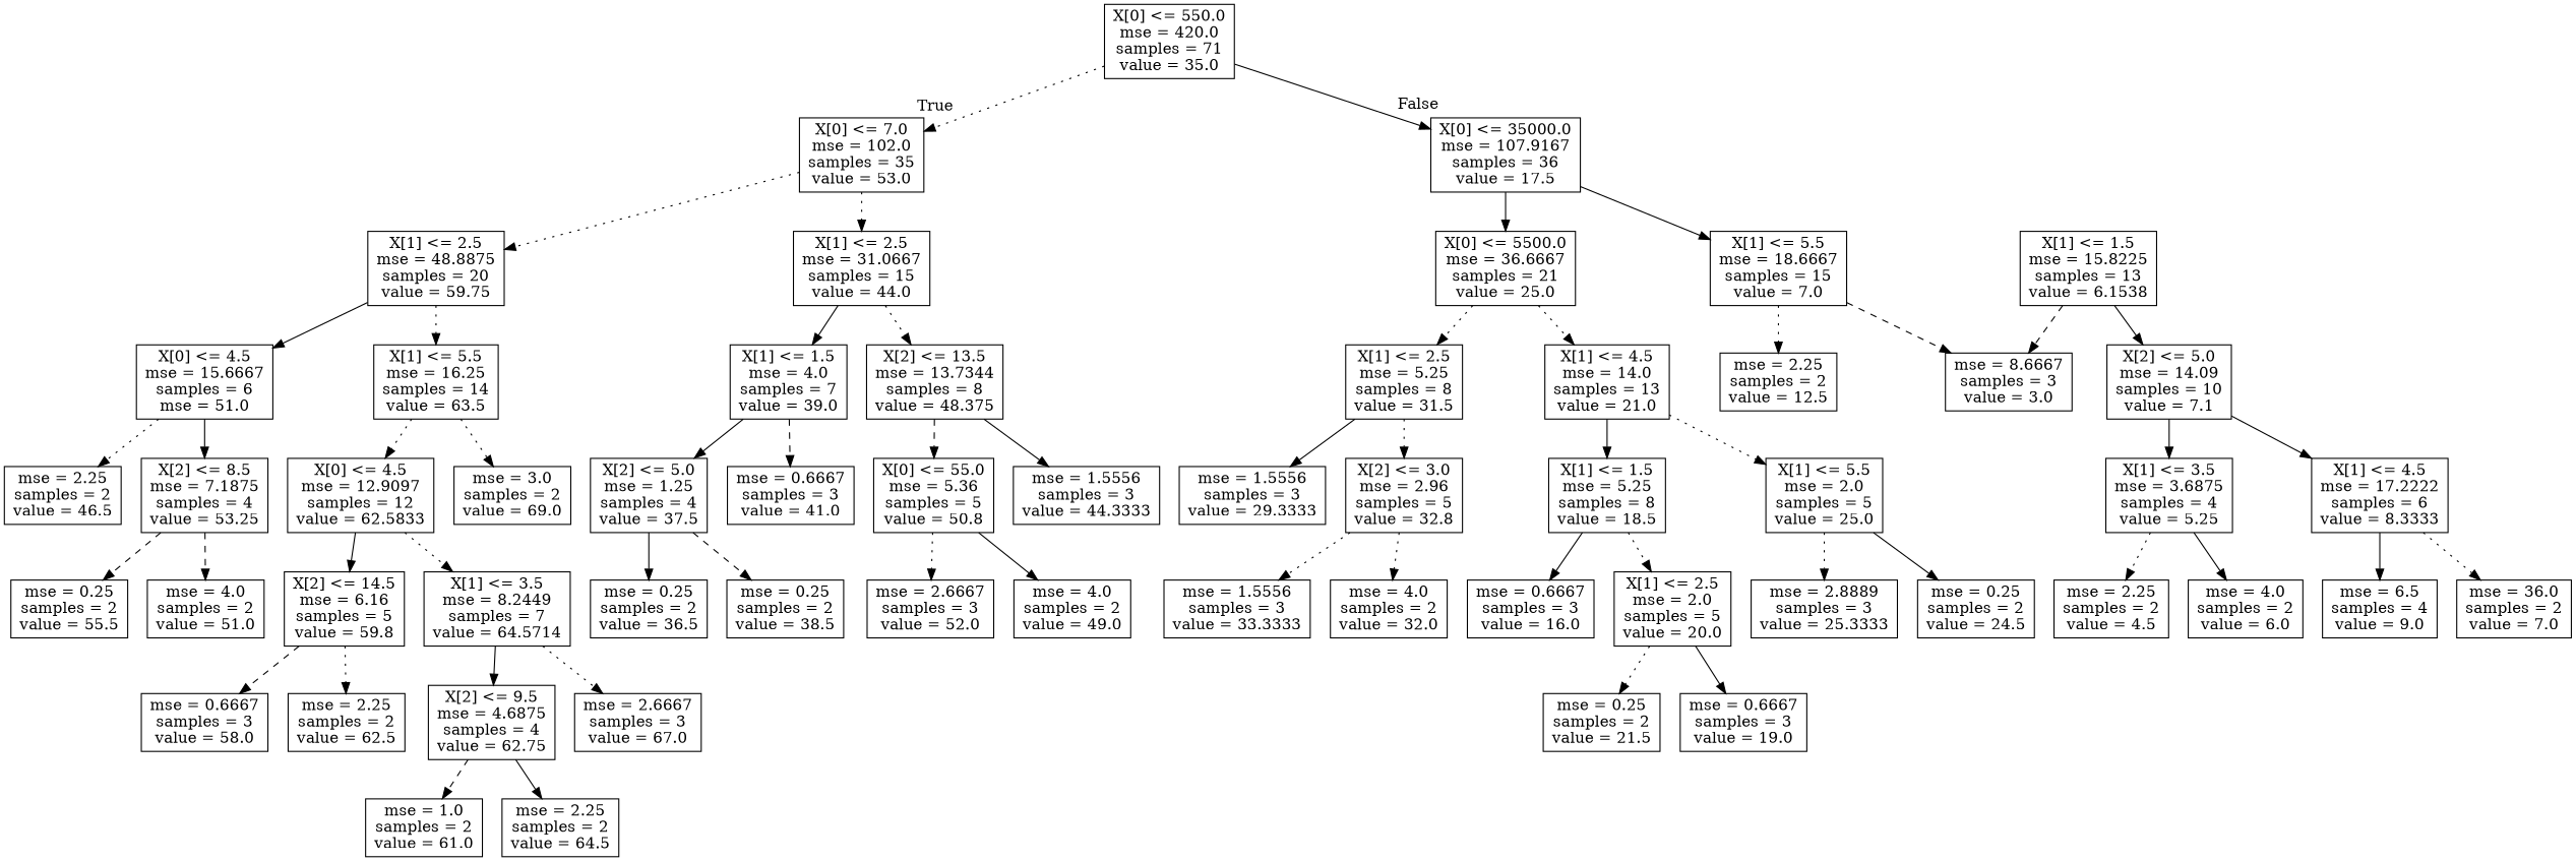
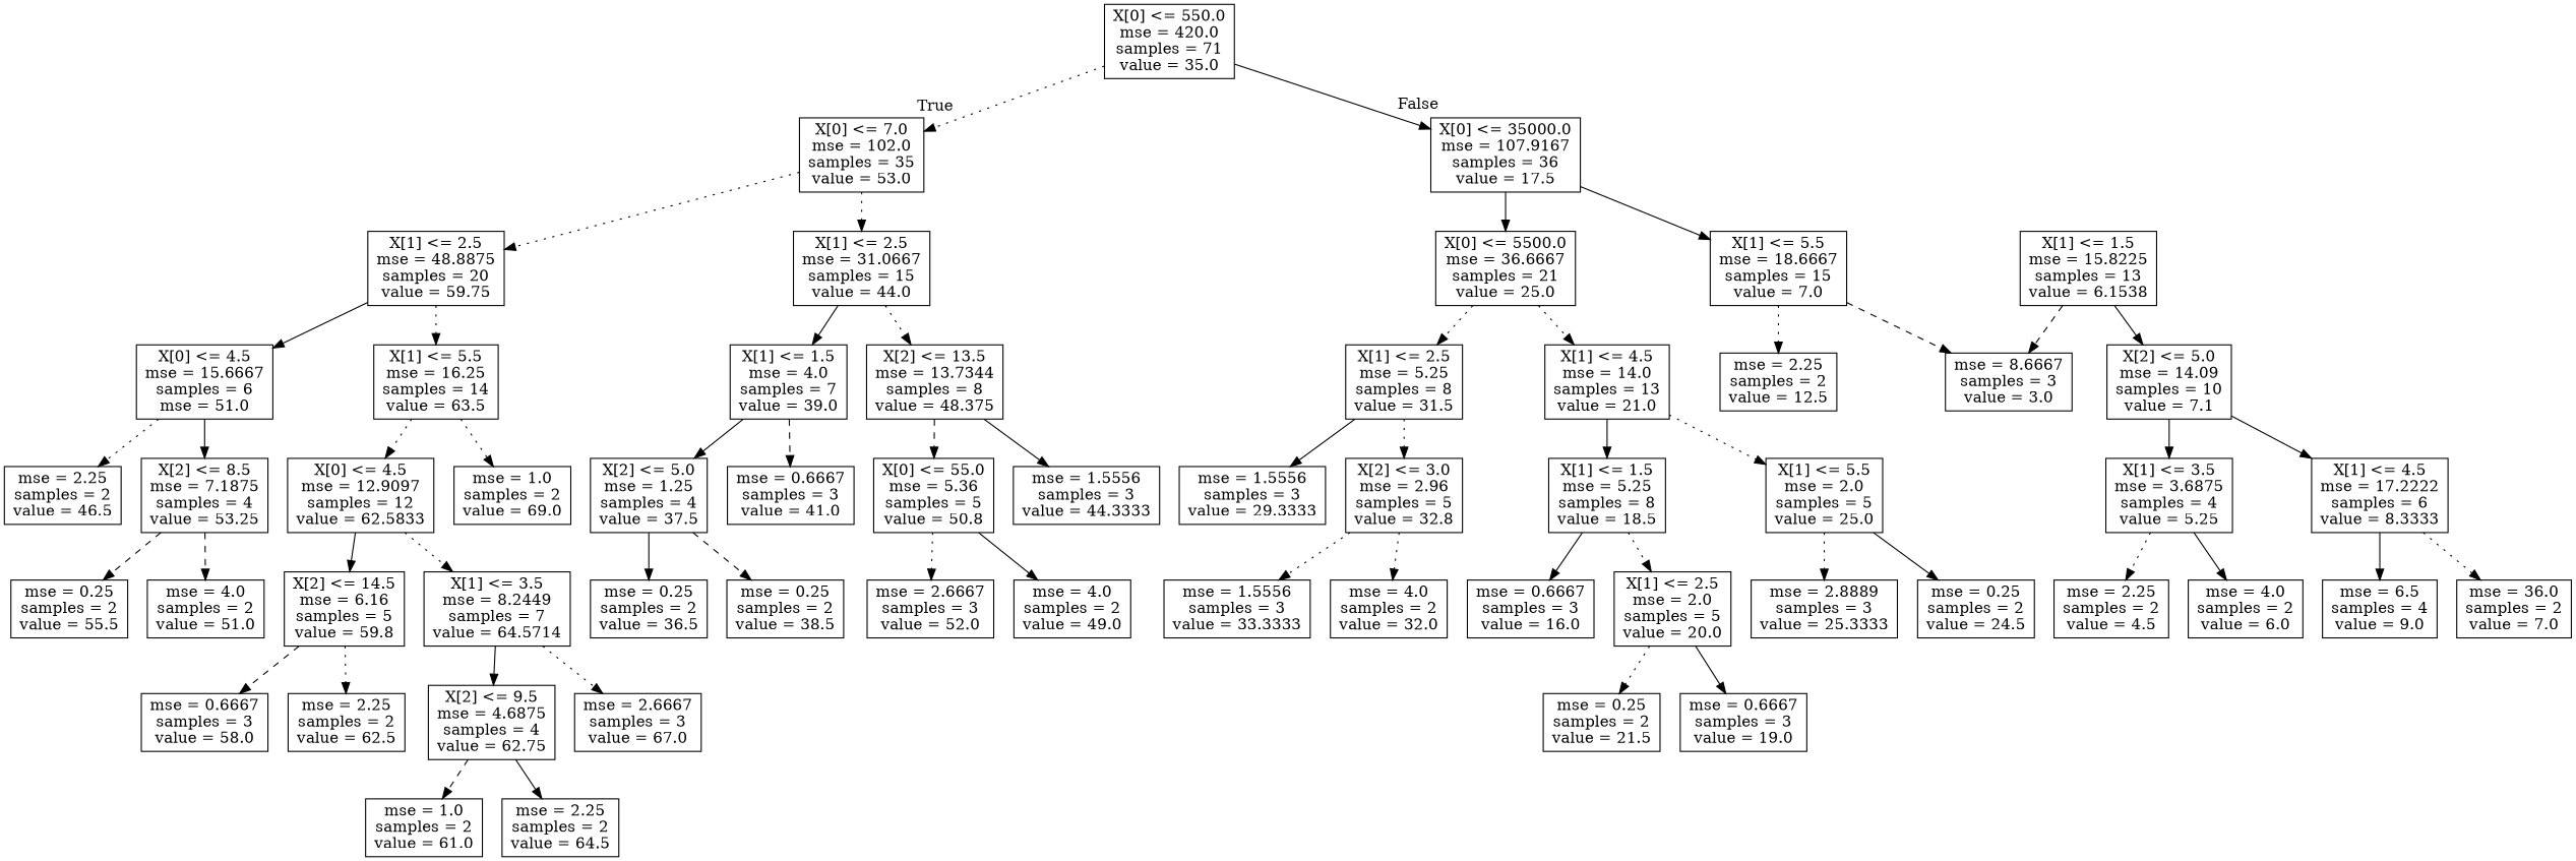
  digraph {
    node [shape=box]
    edge [style=dotted]
    n1 [label="X[0] <= 550.0\nmse = 420.0\nsamples = 71\nvalue = 35.0"]
    n2 [label="X[0] <= 7.0\nmse = 102.0\nsamples = 35\nvalue = 53.0"]
    n3 [label="X[0] <= 35000.0\nmse = 107.9167\nsamples = 36\nvalue = 17.5"]
    n4 [label="X[1] <= 2.5\nmse = 48.8875\nsamples = 20\nvalue = 59.75"]
    n5 [label="X[1] <= 2.5\nmse = 31.0667\nsamples = 15\nvalue = 44.0"]
    n6 [label="X[0] <= 5500.0\nmse = 36.6667\nsamples = 21\nvalue = 25.0"]
    n7 [label="X[1] <= 5.5\nmse = 18.6667\nsamples = 15\nvalue = 7.0"]
    n8 [label="X[0] <= 4.5\nmse = 15.6667\nsamples = 6\nmse = 51.0"]
    n9 [label="X[1] <= 5.5\nmse = 16.25\nsamples = 14\nvalue = 63.5"]
    n10 [label="X[1] <= 1.5\nmse = 4.0\nsamples = 7\nvalue = 39.0"]
    n11 [label="X[2] <= 13.5\nmse = 13.7344\nsamples = 8\nvalue = 48.375"]
    n12 [label="mse = 2.25\nsamples = 2\nvalue = 46.5"]
    n13 [label="X[2] <= 8.5\nmse = 7.1875\nsamples = 4\nvalue = 53.25"]
    n14 [label="X[0] <= 4.5\nmse = 12.9097\nsamples = 12\nvalue = 62.5833"]
-   n15 [label="mse = 3.0\nsamples = 2\nvalue = 69.0"]
+   n15 [label="mse = 1.0\nsamples = 2\nvalue = 69.0"]
    n16 [label="mse = 0.25\nsamples = 2\nvalue = 55.5"]
    n17 [label="mse = 4.0\nsamples = 2\nvalue = 51.0"]
    n18 [label="X[2] <= 14.5\nmse = 6.16\nsamples = 5\nvalue = 59.8"]
    n19 [label="X[1] <= 3.5\nmse = 8.2449\nsamples = 7\nvalue = 64.5714"]
    n20 [label="mse = 0.6667\nsamples = 3\nvalue = 58.0"]
    n21 [label="mse = 2.25\nsamples = 2\nvalue = 62.5"]
    n22 [label="X[2] <= 9.5\nmse = 4.6875\nsamples = 4\nvalue = 62.75"]
    n23 [label="mse = 2.6667\nsamples = 3\nvalue = 67.0"]
    n24 [label="mse = 1.0\nsamples = 2\nvalue = 61.0"]
    n25 [label="mse = 2.25\nsamples = 2\nvalue = 64.5"]
    n26 [label="X[2] <= 5.0\nmse = 1.25\nsamples = 4\nvalue = 37.5"]
    n27 [label="mse = 0.6667\nsamples = 3\nvalue = 41.0"]
    n28 [label="X[0] <= 55.0\nmse = 5.36\nsamples = 5\nvalue = 50.8"]
    n29 [label="mse = 1.5556\nsamples = 3\nvalue = 44.3333"]
    n30 [label="mse = 0.25\nsamples = 2\nvalue = 36.5"]
    n31 [label="mse = 0.25\nsamples = 2\nvalue = 38.5"]
    n32 [label="mse = 2.6667\nsamples = 3\nvalue = 52.0"]
    n33 [label="mse = 4.0\nsamples = 2\nvalue = 49.0"]
    n34 [label="X[1] <= 2.5\nmse = 5.25\nsamples = 8\nvalue = 31.5"]
    n35 [label="X[1] <= 4.5\nmse = 14.0\nsamples = 13\nvalue = 21.0"]
    n36 [label="mse = 2.25\nsamples = 2\nvalue = 12.5"]
    n37 [label="mse = 8.6667\nsamples = 3\nvalue = 3.0"]
    n38 [label="mse = 1.5556\nsamples = 3\nvalue = 29.3333"]
    n39 [label="X[2] <= 3.0\nmse = 2.96\nsamples = 5\nvalue = 32.8"]
    n40 [label="X[1] <= 1.5\nmse = 5.25\nsamples = 8\nvalue = 18.5"]
    n41 [label="X[1] <= 5.5\nmse = 2.0\nsamples = 5\nvalue = 25.0"]
    n42 [label="mse = 1.5556\nsamples = 3\nvalue = 33.3333"]
    n43 [label="mse = 4.0\nsamples = 2\nvalue = 32.0"]
    n44 [label="mse = 0.6667\nsamples = 3\nvalue = 16.0"]
    n45 [label="X[1] <= 2.5\nmse = 2.0\nsamples = 5\nvalue = 20.0"]
    n46 [label="mse = 2.8889\nsamples = 3\nvalue = 25.3333"]
    n47 [label="mse = 0.25\nsamples = 2\nvalue = 24.5"]
    n48 [label="mse = 0.25\nsamples = 2\nvalue = 21.5"]
    n49 [label="mse = 0.6667\nsamples = 3\nvalue = 19.0"]
    n50 [label="X[1] <= 1.5\nmse = 15.8225\nsamples = 13\nvalue = 6.1538"]
    n51 [label="X[2] <= 5.0\nmse = 14.09\nsamples = 10\nvalue = 7.1"]
    n52 [label="X[1] <= 3.5\nmse = 3.6875\nsamples = 4\nvalue = 5.25"]
    n53 [label="X[1] <= 4.5\nmse = 17.2222\nsamples = 6\nvalue = 8.3333"]
    n54 [label="mse = 2.25\nsamples = 2\nvalue = 4.5"]
    n55 [label="mse = 4.0\nsamples = 2\nvalue = 6.0"]
    n56 [label="mse = 6.5\nsamples = 4\nvalue = 9.0"]
    n57 [label="mse = 36.0\nsamples = 2\nvalue = 7.0"]
    n1 -> n2 [headlabel=True labelangle=45 labeldistance=2.5]
    n1 -> n3 [headlabel=False labelangle=-45 labeldistance=2.5 style=solid]
    n2 -> n4
    n2 -> n5
    n3 -> n6 [style=solid]
    n3 -> n7 [style=solid]
    n4 -> n8 [style=solid]
    n4 -> n9
    n5 -> n10 [style=solid]
    n5 -> n11
    n6 -> n34
    n6 -> n35
    n7 -> n36
    n7 -> n37 [style=dashed]
    n8 -> n12
    n8 -> n13 [style=solid]
    n9 -> n14
    n9 -> n15
    n10 -> n26 [style=solid]
    n10 -> n27 [style=dashed]
    n11 -> n28 [style=dashed]
    n11 -> n29 [style=solid]
    n13 -> n16 [style=dashed]
    n13 -> n17 [style=dashed]
    n14 -> n18 [style=solid]
    n14 -> n19
    n18 -> n20 [style=dashed]
    n18 -> n21
    n19 -> n22 [style=solid]
    n19 -> n23
    n22 -> n24 [style=dashed]
    n22 -> n25 [style=solid]
    n26 -> n30 [style=solid]
    n26 -> n31 [style=dashed]
    n28 -> n32
    n28 -> n33 [style=solid]
    n34 -> n38 [style=solid]
    n34 -> n39
    n35 -> n40 [style=solid]
    n35 -> n41
    n39 -> n42
    n39 -> n43
    n40 -> n44 [style=solid]
    n40 -> n45
    n41 -> n46
    n41 -> n47 [style=solid]
    n45 -> n48
    n45 -> n49 [style=solid]
    n50 -> n37 [style=dashed]
    n50 -> n51 [style=solid]
    n51 -> n52 [style=solid]
    n51 -> n53 [style=solid]
    n52 -> n54
    n52 -> n55 [style=solid]
    n53 -> n56 [style=solid]
    n53 -> n57
  }
